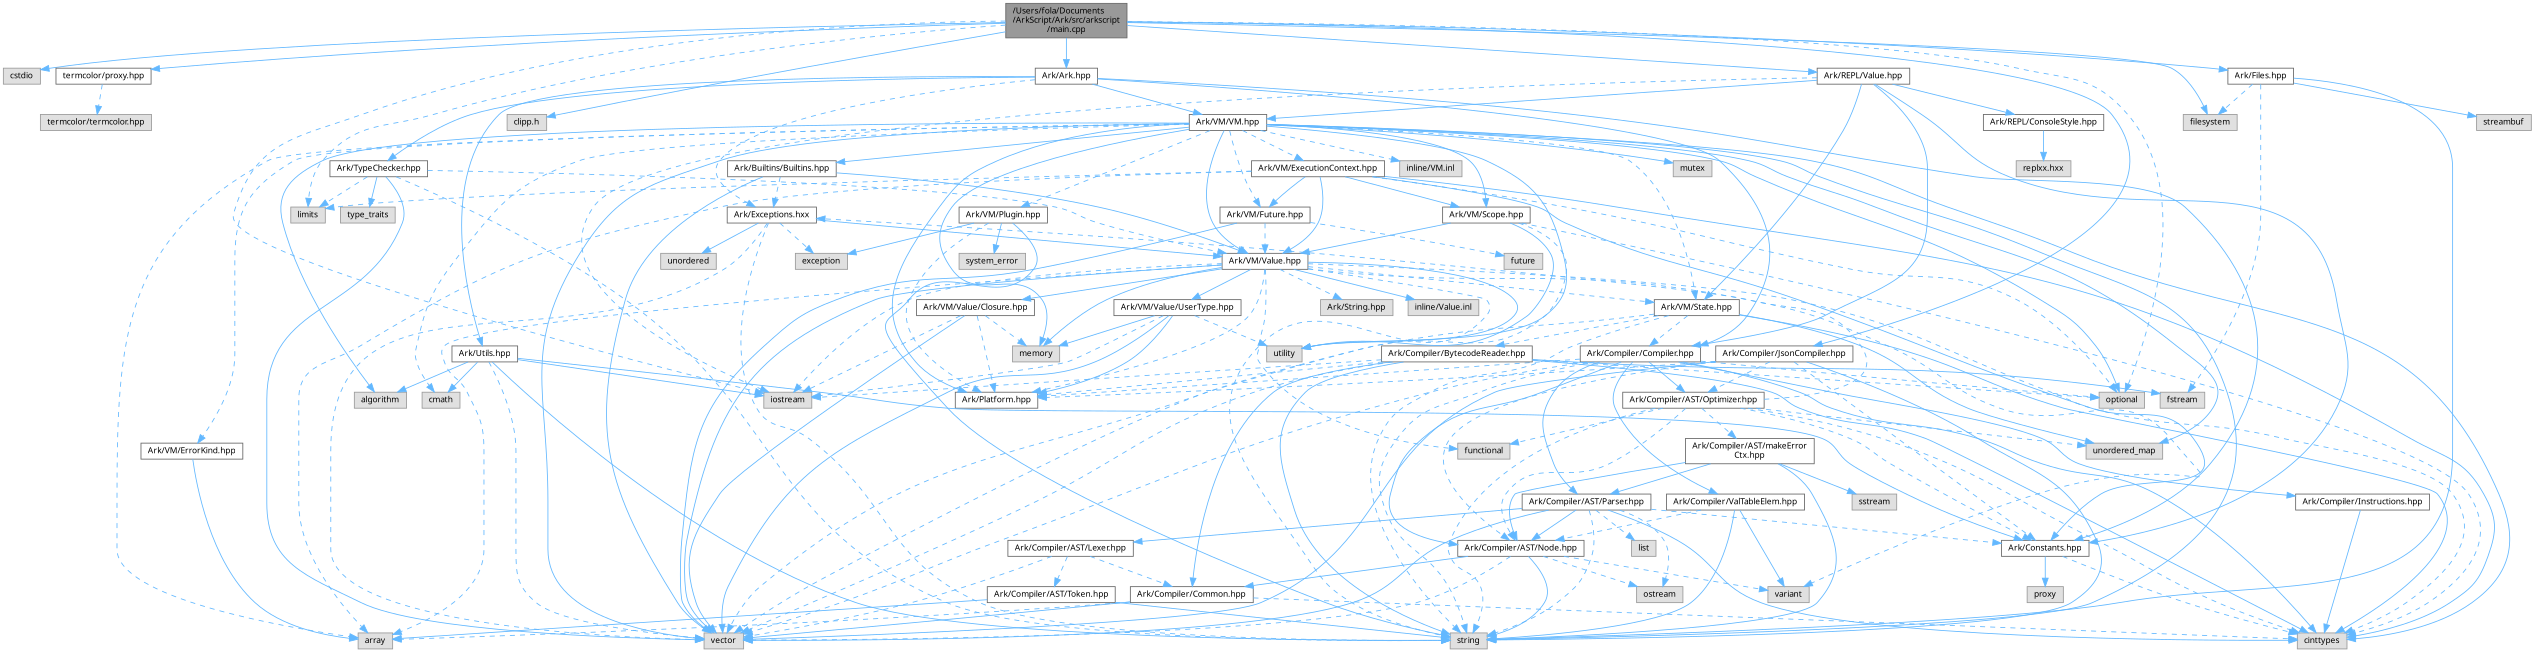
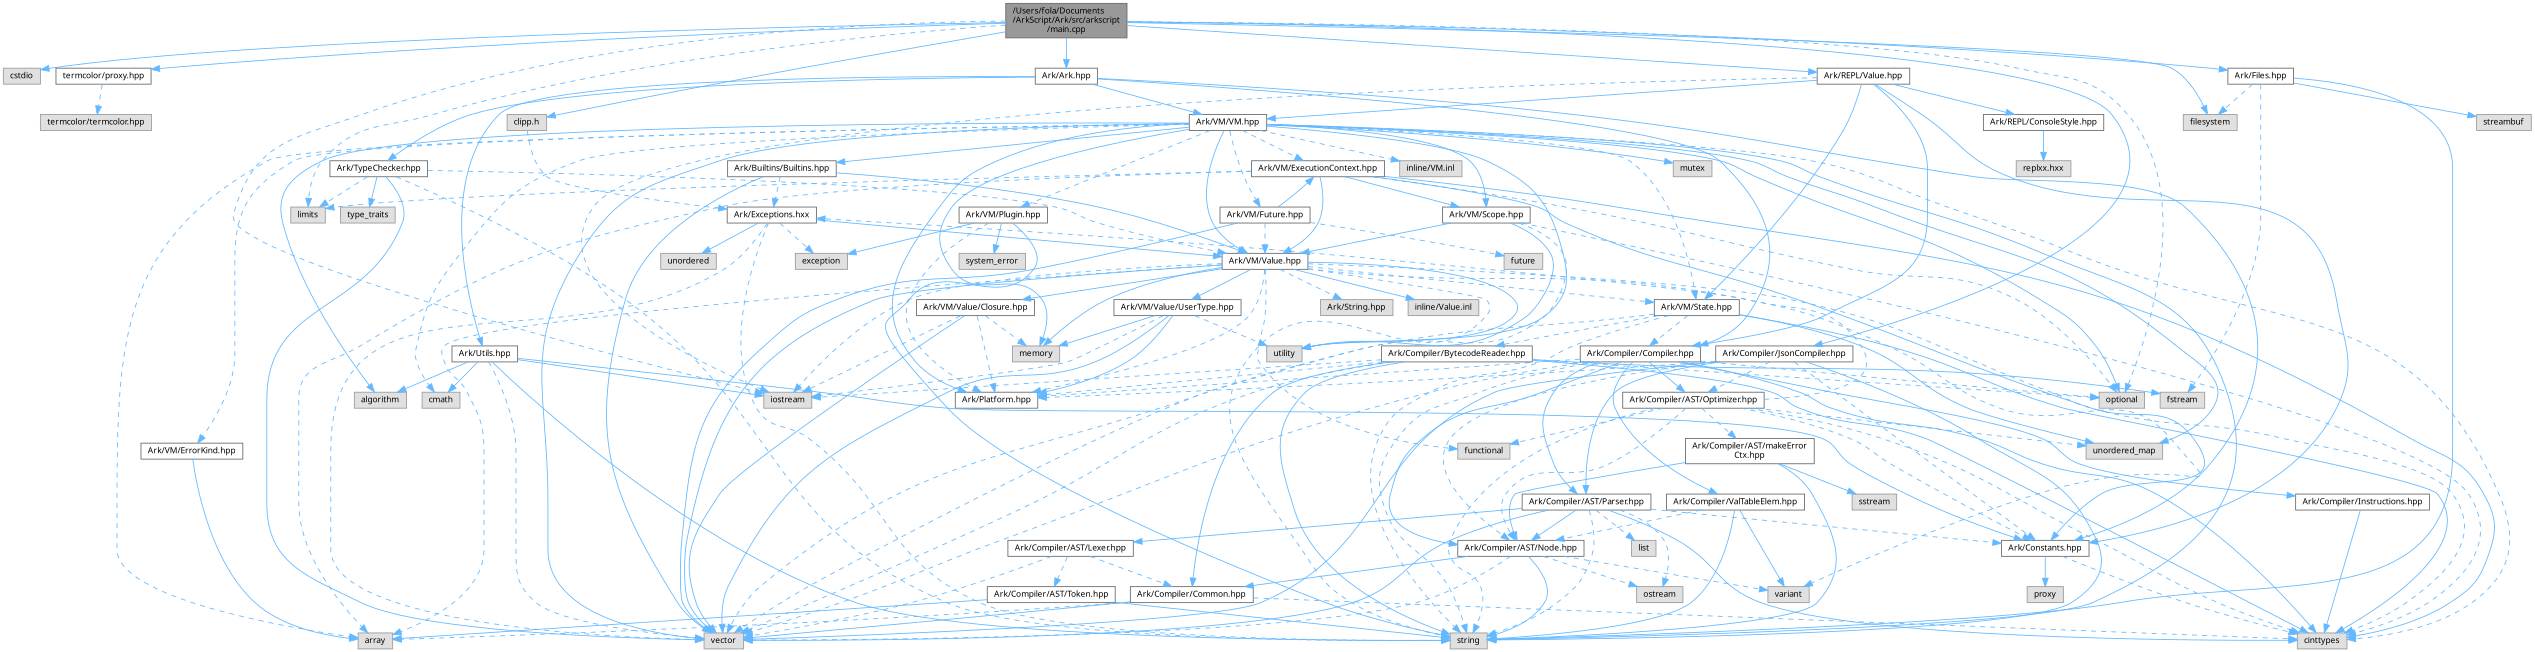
  digraph {
    fontname="Noto Sans"
    node [color=grey60 fillcolor="#E0E0E0" fontname="Noto Sans" fontsize=10 shape=box style=filled]
    edge [color=steelblue1 fontname="Noto Sans" fontsize=10 labelfontname=Helvetica labelfontsize=10 style=solid]
    n1 [color=gray40 fillcolor=grey60 fontcolor=black height=0.2 label="/Users/fola/Documents\l/ArkScript/Ark/src/arkscript\l/main.cpp" width=0.4]
    n2 [height=0.2 label=cstdio width=0.4]
    n3 [height=0.2 label=iostream width=0.4]
    n4 [height=0.2 label=optional width=0.4]
    n5 [height=0.2 label=filesystem width=0.4]
    n6 [height=0.2 label=limits width=0.4]
    n7 [height=0.2 label="clipp.h" width=0.4]
    n8 [color=grey40 fillcolor=white height=0.2 label="termcolor/proxy.hpp" width=0.4]
    n9 [color=grey40 fillcolor=white height=0.2 label="Ark/Ark.hpp" width=0.4]
    n10 [color=grey40 fillcolor=white height=0.2 label="Ark/REPL/Value.hpp" width=0.4]
    n11 [color=grey40 fillcolor=white height=0.2 label="Ark/Files.hpp" width=0.4]
    n12 [color=grey40 fillcolor=white height=0.2 label="Ark/Compiler/JsonCompiler.hpp" width=0.4]
    n13 [height=0.2 label="termcolor/termcolor.hpp" width=0.4]
    n14 [color=grey40 fillcolor=white height=0.2 label="Ark/Exceptions.hxx" width=0.4]
    n15 [color=grey40 fillcolor=white height=0.2 label="Ark/Constants.hpp" width=0.4]
    n16 [color=grey40 fillcolor=white height=0.2 label="Ark/Utils.hpp" width=0.4]
    n17 [color=grey40 fillcolor=white height=0.2 label="Ark/VM/VM.hpp" width=0.4]
    n18 [color=grey40 fillcolor=white height=0.2 label="Ark/Compiler/Compiler.hpp" width=0.4]
    n19 [color=grey40 fillcolor=white height=0.2 label="Ark/TypeChecker.hpp" width=0.4]
    n20 [color=grey40 fillcolor=white height=0.2 label="Ark/VM/State.hpp" width=0.4]
    n21 [color=grey40 fillcolor=white height=0.2 label="Ark/REPL/ConsoleStyle.hpp" width=0.4]
    n22 [height=0.2 label=string width=0.4]
    n23 [height=0.2 label=fstream width=0.4]
    n24 [height=0.2 label=streambuf width=0.4]
    n25 [height=0.2 label=vector width=0.4]
    n26 [color=grey40 fillcolor=white height=0.2 label="Ark/Platform.hpp" width=0.4]
    n27 [color=grey40 fillcolor=white height=0.2 label="Ark/Compiler/AST/Node.hpp" width=0.4]
    n28 [color=grey40 fillcolor=white height=0.2 label="Ark/Compiler/AST/Parser.hpp" width=0.4]
    n29 [color=grey40 fillcolor=white height=0.2 label="Ark/Compiler/AST/Optimizer.hpp" width=0.4]
    n30 [height=0.2 label=exception width=0.4]
    n31 [height=0.2 label=unordered width=0.4]
    n32 [color=grey40 fillcolor=white height=0.2 label="Ark/VM/Value.hpp" width=0.4]
    n33 [height=0.2 label=cinttypes width=0.4]
    n34 [height=0.2 label=proxy width=0.4]
    n35 [height=0.2 label=algorithm width=0.4]
    n36 [height=0.2 label=cmath width=0.4]
    n37 [height=0.2 label=memory width=0.4]
    n38 [height=0.2 label=utility width=0.4]
    n39 [height=0.2 label=array width=0.4]
    n40 [height=0.2 label=unordered_map width=0.4]
    n41 [height=0.2 label=mutex width=0.4]
    n42 [color=grey40 fillcolor=white height=0.2 label="Ark/VM/Scope.hpp" width=0.4]
    n43 [color=grey40 fillcolor=white height=0.2 label="Ark/VM/ErrorKind.hpp" width=0.4]
    n44 [color=grey40 fillcolor=white height=0.2 label="Ark/VM/ExecutionContext.hpp" width=0.4]
    n45 [color=grey40 fillcolor=white height=0.2 label="Ark/Builtins/Builtins.hpp" width=0.4]
    n46 [color=grey40 fillcolor=white height=0.2 label="Ark/VM/Plugin.hpp" width=0.4]
    n47 [color=grey40 fillcolor=white height=0.2 label="Ark/VM/Future.hpp" width=0.4]
    n48 [height=0.2 label="inline/VM.inl" width=0.4]
    n49 [color=grey40 fillcolor=white height=0.2 label="Ark/Compiler/Instructions.hpp" width=0.4]
    n50 [color=grey40 fillcolor=white height=0.2 label="Ark/Compiler/ValTableElem.hpp" width=0.4]
    n51 [height=0.2 label=type_traits width=0.4]
    n52 [height=0.2 label=variant width=0.4]
    n53 [height=0.2 label=functional width=0.4]
    n54 [height=0.2 label="Ark/String.hpp" width=0.4]
    n55 [color=grey40 fillcolor=white height=0.2 label="Ark/VM/Value/Closure.hpp" width=0.4]
    n56 [color=grey40 fillcolor=white height=0.2 label="Ark/VM/Value/UserType.hpp" width=0.4]
    n57 [height=0.2 label="inline/Value.inl" width=0.4]
    n58 [color=grey40 fillcolor=white height=0.2 label="Ark/Compiler/BytecodeReader.hpp" width=0.4]
    n59 [height=0.2 label=system_error width=0.4]
    n60 [height=0.2 label=future width=0.4]
    n61 [color=grey40 fillcolor=white height=0.2 label="Ark/Compiler/Common.hpp" width=0.4]
    n62 [height=0.2 label=ostream width=0.4]
    n63 [height=0.2 label=list width=0.4]
    n64 [color=grey40 fillcolor=white height=0.2 label="Ark/Compiler/AST/Lexer.hpp" width=0.4]
    n65 [color=grey40 fillcolor=white height=0.2 label="Ark/Compiler/AST/makeError\lCtx.hpp" width=0.4]
    n66 [color=grey40 fillcolor=white height=0.2 label="Ark/Compiler/AST/Token.hpp" width=0.4]
    n67 [height=0.2 label=sstream width=0.4]
    n68 [height=0.2 label="replxx.hxx" width=0.4]
    n1 -> n2
    n1 -> n3 [style=dashed]
    n1 -> n4 [style=dashed]
    n1 -> n5
    n1 -> n6 [style=dashed]
    n1 -> n7
    n1 -> n8
    n1 -> n9
    n1 -> n10
    n1 -> n11
    n1 -> n12
    n8 -> n13 [style=dashed]
-   n9 -> n14 [style=dashed]
+   n7 -> n14 [style=dashed]
    n9 -> n15
    n9 -> n16
    n9 -> n17
    n9 -> n18
    n9 -> n19
    n10 -> n3 [style=dashed]
    n10 -> n15
    n10 -> n17
    n10 -> n18
    n10 -> n20
    n10 -> n21
    n11 -> n5 [style=dashed]
    n11 -> n22
    n11 -> n23 [style=dashed]
    n11 -> n24
    n12 -> n15 [style=dashed]
    n12 -> n22
    n12 -> n25
    n12 -> n26 [style=dashed]
    n12 -> n27 [style=dashed]
-   n65 -> n28
+   n12 -> n28
    n12 -> n29 [style=dashed]
    n14 -> n22 [style=dashed]
    n14 -> n25 [style=dashed]
    n14 -> n30 [style=dashed]
    n14 -> n31
    n14 -> n32
    n15 -> n33 [style=dashed]
    n15 -> n34
    n16 -> n3
    n16 -> n15
    n16 -> n22
    n16 -> n25 [style=dashed]
    n16 -> n35
    n16 -> n36
    n17 -> n4
    n17 -> n20 [style=dashed]
    n17 -> n22
    n17 -> n25
    n17 -> n26
    n17 -> n32
-   n17 -> n33
+   n17 -> n33 [style=dashed]
    n17 -> n35
    n17 -> n36 [style=dashed]
    n17 -> n37
    n17 -> n38
    n17 -> n39 [style=dashed]
    n17 -> n40
    n17 -> n41
    n17 -> n42
    n17 -> n43 [style=dashed]
    n17 -> n44 [style=dashed]
    n17 -> n45
    n17 -> n46 [style=dashed]
    n17 -> n47 [style=dashed]
    n17 -> n48 [style=dashed]
    n18 -> n4 [style=dashed]
    n18 -> n22 [style=dashed]
    n18 -> n25 [style=dashed]
    n18 -> n26 [style=dashed]
    n18 -> n27
    n18 -> n28
    n18 -> n29
    n18 -> n33
    n18 -> n49
    n18 -> n50
    n19 -> n6 [style=dashed]
    n19 -> n22 [style=dashed]
    n19 -> n25
    n19 -> n32 [style=dashed]
    n19 -> n51
    n20 -> n18 [style=dashed]
    n20 -> n22 [style=dashed]
    n20 -> n25 [style=dashed]
    n20 -> n33
    n20 -> n40
    n20 -> n58 [style=dashed]
    n21 -> n68
    n27 -> n22
    n27 -> n25 [style=dashed]
    n27 -> n52 [style=dashed]
    n27 -> n61
    n27 -> n62 [style=dashed]
    n28 -> n15 [style=dashed]
    n28 -> n22 [style=dashed]
    n28 -> n25
    n28 -> n27
    n28 -> n33
    n28 -> n62 [style=dashed]
    n28 -> n63 [style=dashed]
    n28 -> n64
    n29 -> n14 [style=dashed]
    n29 -> n15 [style=dashed]
    n29 -> n22 [style=dashed]
    n29 -> n27 [style=dashed]
    n29 -> n33 [style=dashed]
    n29 -> n40 [style=dashed]
    n29 -> n53 [style=dashed]
    n29 -> n65 [style=dashed]
    n32 -> n3 [style=dashed]
    n32 -> n20 [style=dashed]
    n32 -> n22 [style=dashed]
    n32 -> n25
    n32 -> n26 [style=dashed]
    n32 -> n33 [style=dashed]
    n32 -> n37
    n32 -> n38
    n32 -> n39 [style=dashed]
    n32 -> n52 [style=dashed]
    n32 -> n53 [style=dashed]
    n32 -> n54 [style=dashed]
    n32 -> n55
    n32 -> n56
    n32 -> n57
    n42 -> n25 [style=dashed]
    n42 -> n32
    n42 -> n33 [style=dashed]
    n42 -> n38
    n43 -> n39
    n44 -> n4 [style=dashed]
    n44 -> n6 [style=dashed]
    n44 -> n15
    n44 -> n32
    n44 -> n33
    n44 -> n39 [style=dashed]
    n44 -> n42
    n45 -> n14 [style=dashed]
    n45 -> n25
    n45 -> n32
    n46 -> n22
    n46 -> n26 [style=dashed]
    n46 -> n30
    n46 -> n59
    n47 -> n25
    n47 -> n32 [style=dashed]
-   n44 -> n47
+   n47 -> n44
    n47 -> n60 [style=dashed]
    n49 -> n33
    n50 -> n22
    n50 -> n27 [style=dashed]
    n50 -> n52
    n55 -> n3 [style=dashed]
    n55 -> n25
    n55 -> n26 [style=dashed]
    n55 -> n37 [style=dashed]
    n56 -> n3 [style=dashed]
    n56 -> n25
    n56 -> n26
    n56 -> n37
    n56 -> n38 [style=dashed]
    n58 -> n3 [style=dashed]
    n58 -> n4 [style=dashed]
    n58 -> n22
    n58 -> n23
    n58 -> n25 [style=dashed]
    n58 -> n26 [style=dashed]
    n58 -> n33
    n58 -> n61
    n61 -> n25
    n61 -> n33 [style=dashed]
    n61 -> n39 [style=dashed]
    n64 -> n25 [style=dashed]
    n64 -> n61 [style=dashed]
    n64 -> n66 [style=dashed]
    n65 -> n22
    n65 -> n27
    n65 -> n67
    n66 -> n22
    n66 -> n39
  }
